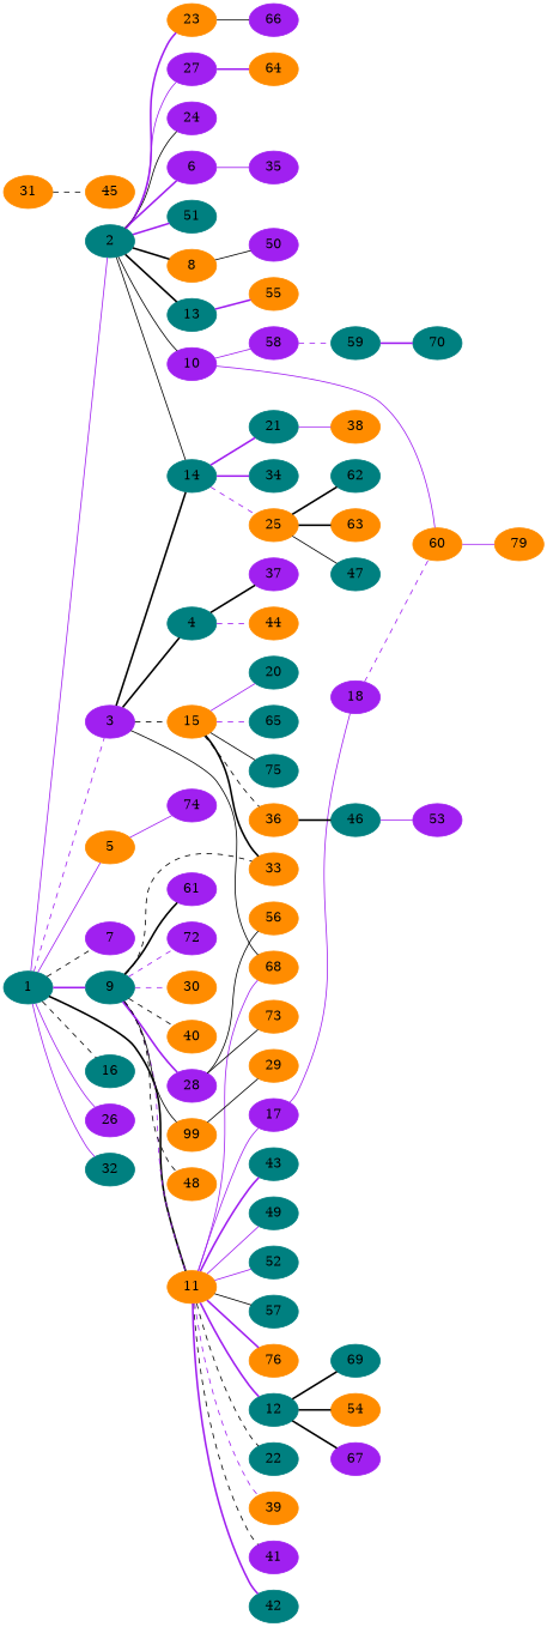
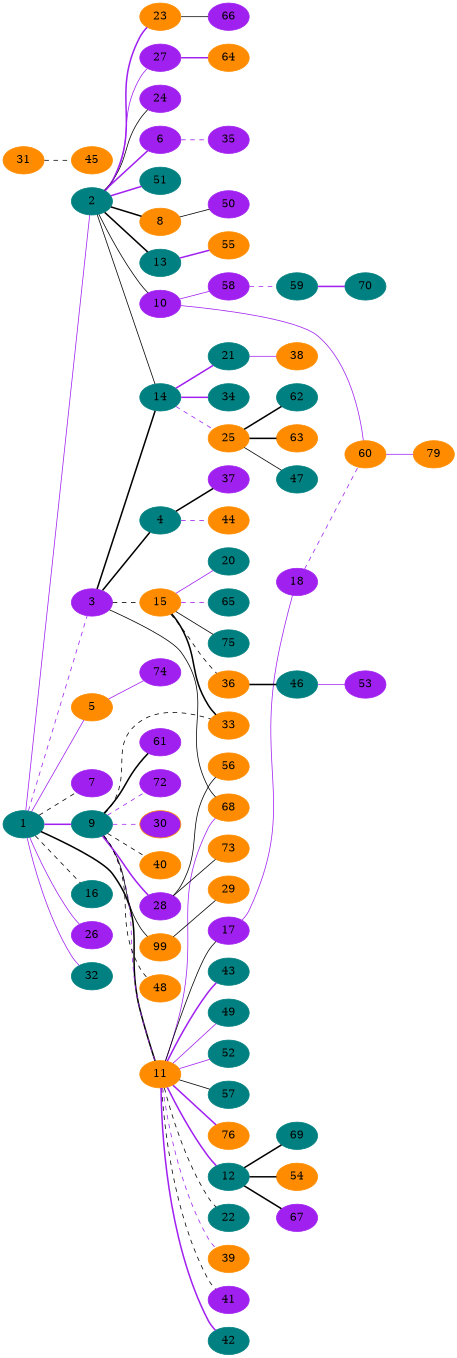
  graph {
    rankdir=LR
    node [color=darkorange style=filled]
    edge [color=purple style=solid]
    1 [color=teal]
    2 [color=teal]
    3 [color=purple]
    5
    7 [color=purple]
    9 [color=teal]
    11
    16 [color=teal]
    26 [color=purple]
    32 [color=teal]
    6 [color=purple]
    8
    10 [color=purple]
    13 [color=teal]
    14 [color=teal]
    23
    24 [color=purple]
    27 [color=purple]
    51 [color=teal]
    4 [color=teal]
    15
    68
    74 [color=purple]
    n24 [label=99]
    28 [color=purple]
-   30
+   30 [fillcolor=purple]
    33
    40
    48
    61 [color=purple]
    72 [color=purple]
    12 [color=teal]
    17 [color=purple]
    22 [color=teal]
    39
    41 [color=purple]
    42 [color=teal]
    43 [color=teal]
    49 [color=teal]
    52 [color=teal]
    57 [color=teal]
    76
    35 [color=purple]
    50 [color=purple]
    58 [color=purple]
    60
    55
    21 [color=teal]
    25
    34 [color=teal]
    66 [color=purple]
    64
    37 [color=purple]
    44
    20 [color=teal]
    36
    65 [color=teal]
    75 [color=teal]
    29
    56
    73
    59 [color=teal]
    n63 [label=79]
    54
    67 [color=purple]
    69 [color=teal]
    18 [color=purple]
    31
    45
    38
    47 [color=teal]
    62 [color=teal]
    63
    46 [color=teal]
    53 [color=purple]
    70 [color=teal]
    1 -- 2
    1 -- 3 [style=dashed]
    1 -- 5
    1 -- 7 [color=black style=dashed]
    1 -- 9 [style=bold]
    1 -- 11 [color=black style=bold]
    1 -- 16 [color=black style=dashed]
    1 -- 26
    1 -- 32
    2 -- 6 [style=bold]
    2 -- 8 [color=black style=bold]
    2 -- 10 [color=black]
    2 -- 13 [color=black style=bold]
    2 -- 14 [color=black]
    2 -- 23 [style=bold]
    2 -- 24 [color=black]
    2 -- 27
    2 -- 51 [style=bold]
    3 -- 14 [color=black style=bold]
    3 -- 4 [color=black style=bold]
    3 -- 15 [color=black style=dashed]
    3 -- 68 [color=black]
    5 -- 74
    9 -- 11 [style=dashed]
    9 -- n24 [color=black]
    9 -- 28 [style=bold]
    9 -- 30 [style=dashed]
    9 -- 33 [color=black style=dashed]
    9 -- 40 [color=black style=dashed]
    9 -- 48 [color=black style=dashed]
    9 -- 61 [color=black style=bold]
    9 -- 72 [style=dashed]
    11 -- 68
    11 -- 12 [style=bold]
-   11 -- 17
+   11 -- 17 [color=black]
    11 -- 22 [color=black style=dashed]
    11 -- 39 [style=dashed]
    11 -- 41 [color=black style=dashed]
    11 -- 42 [style=bold]
    11 -- 43 [style=bold]
    11 -- 49
    11 -- 52
    11 -- 57 [color=black]
    11 -- 76 [style=bold]
-   6 -- 35
+   6 -- 35 [style=dashed]
    8 -- 50 [color=black]
    10 -- 58
    10 -- 60
    13 -- 55 [style=bold]
    14 -- 21 [style=bold]
    14 -- 25 [style=dashed]
    14 -- 34 [style=bold]
    23 -- 66 [color=black]
    27 -- 64 [style=bold]
    4 -- 37 [color=black style=bold]
    4 -- 44 [style=dashed]
    15 -- 33 [color=black style=bold]
    15 -- 20
    15 -- 36 [color=black style=dashed]
    15 -- 65 [style=dashed]
    15 -- 75 [color=black]
    n24 -- 29 [color=black]
    28 -- 56 [color=black]
    28 -- 73 [color=black]
    12 -- 54 [color=black style=bold]
    12 -- 67 [color=black style=bold]
    12 -- 69 [color=black style=bold]
    17 -- 18
    58 -- 59 [style=dashed]
    60 -- n63
    21 -- 38
    25 -- 47 [color=black]
    25 -- 62 [color=black style=bold]
    25 -- 63 [color=black style=bold]
    36 -- 46 [color=black style=bold]
    59 -- 70 [style=bold]
    18 -- 60 [style=dashed]
    31 -- 45 [color=black style=dashed]
    46 -- 53
  }
